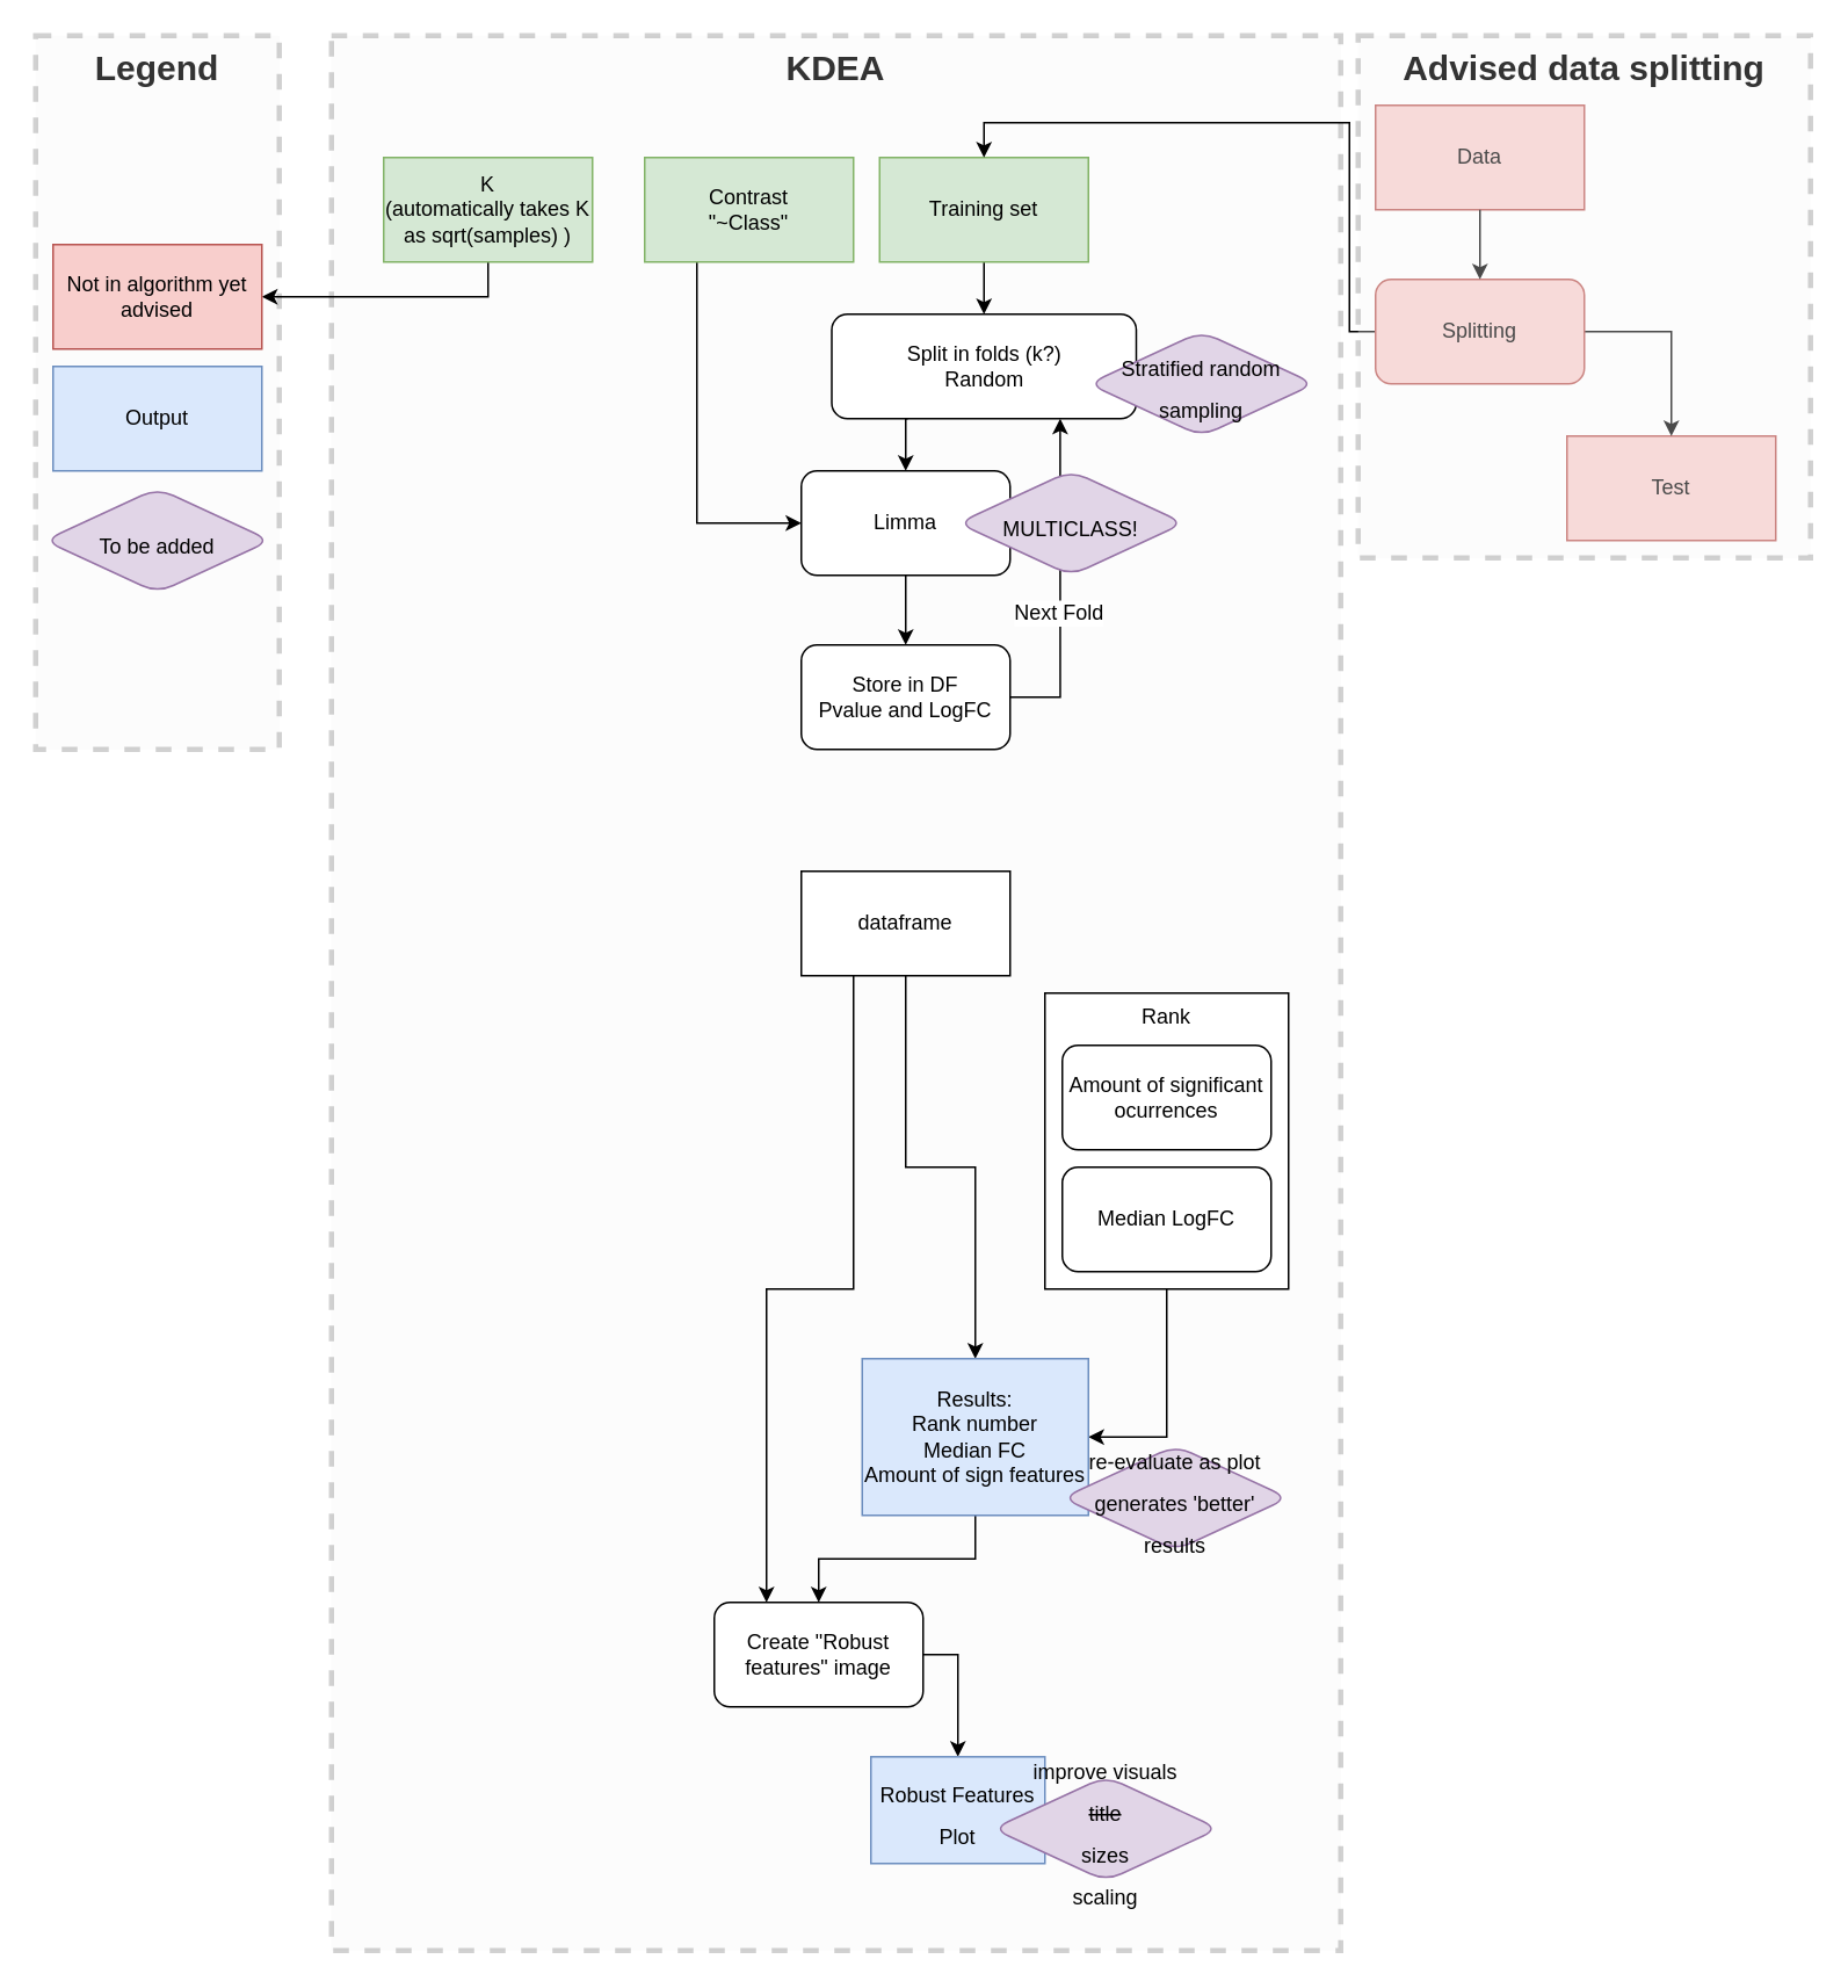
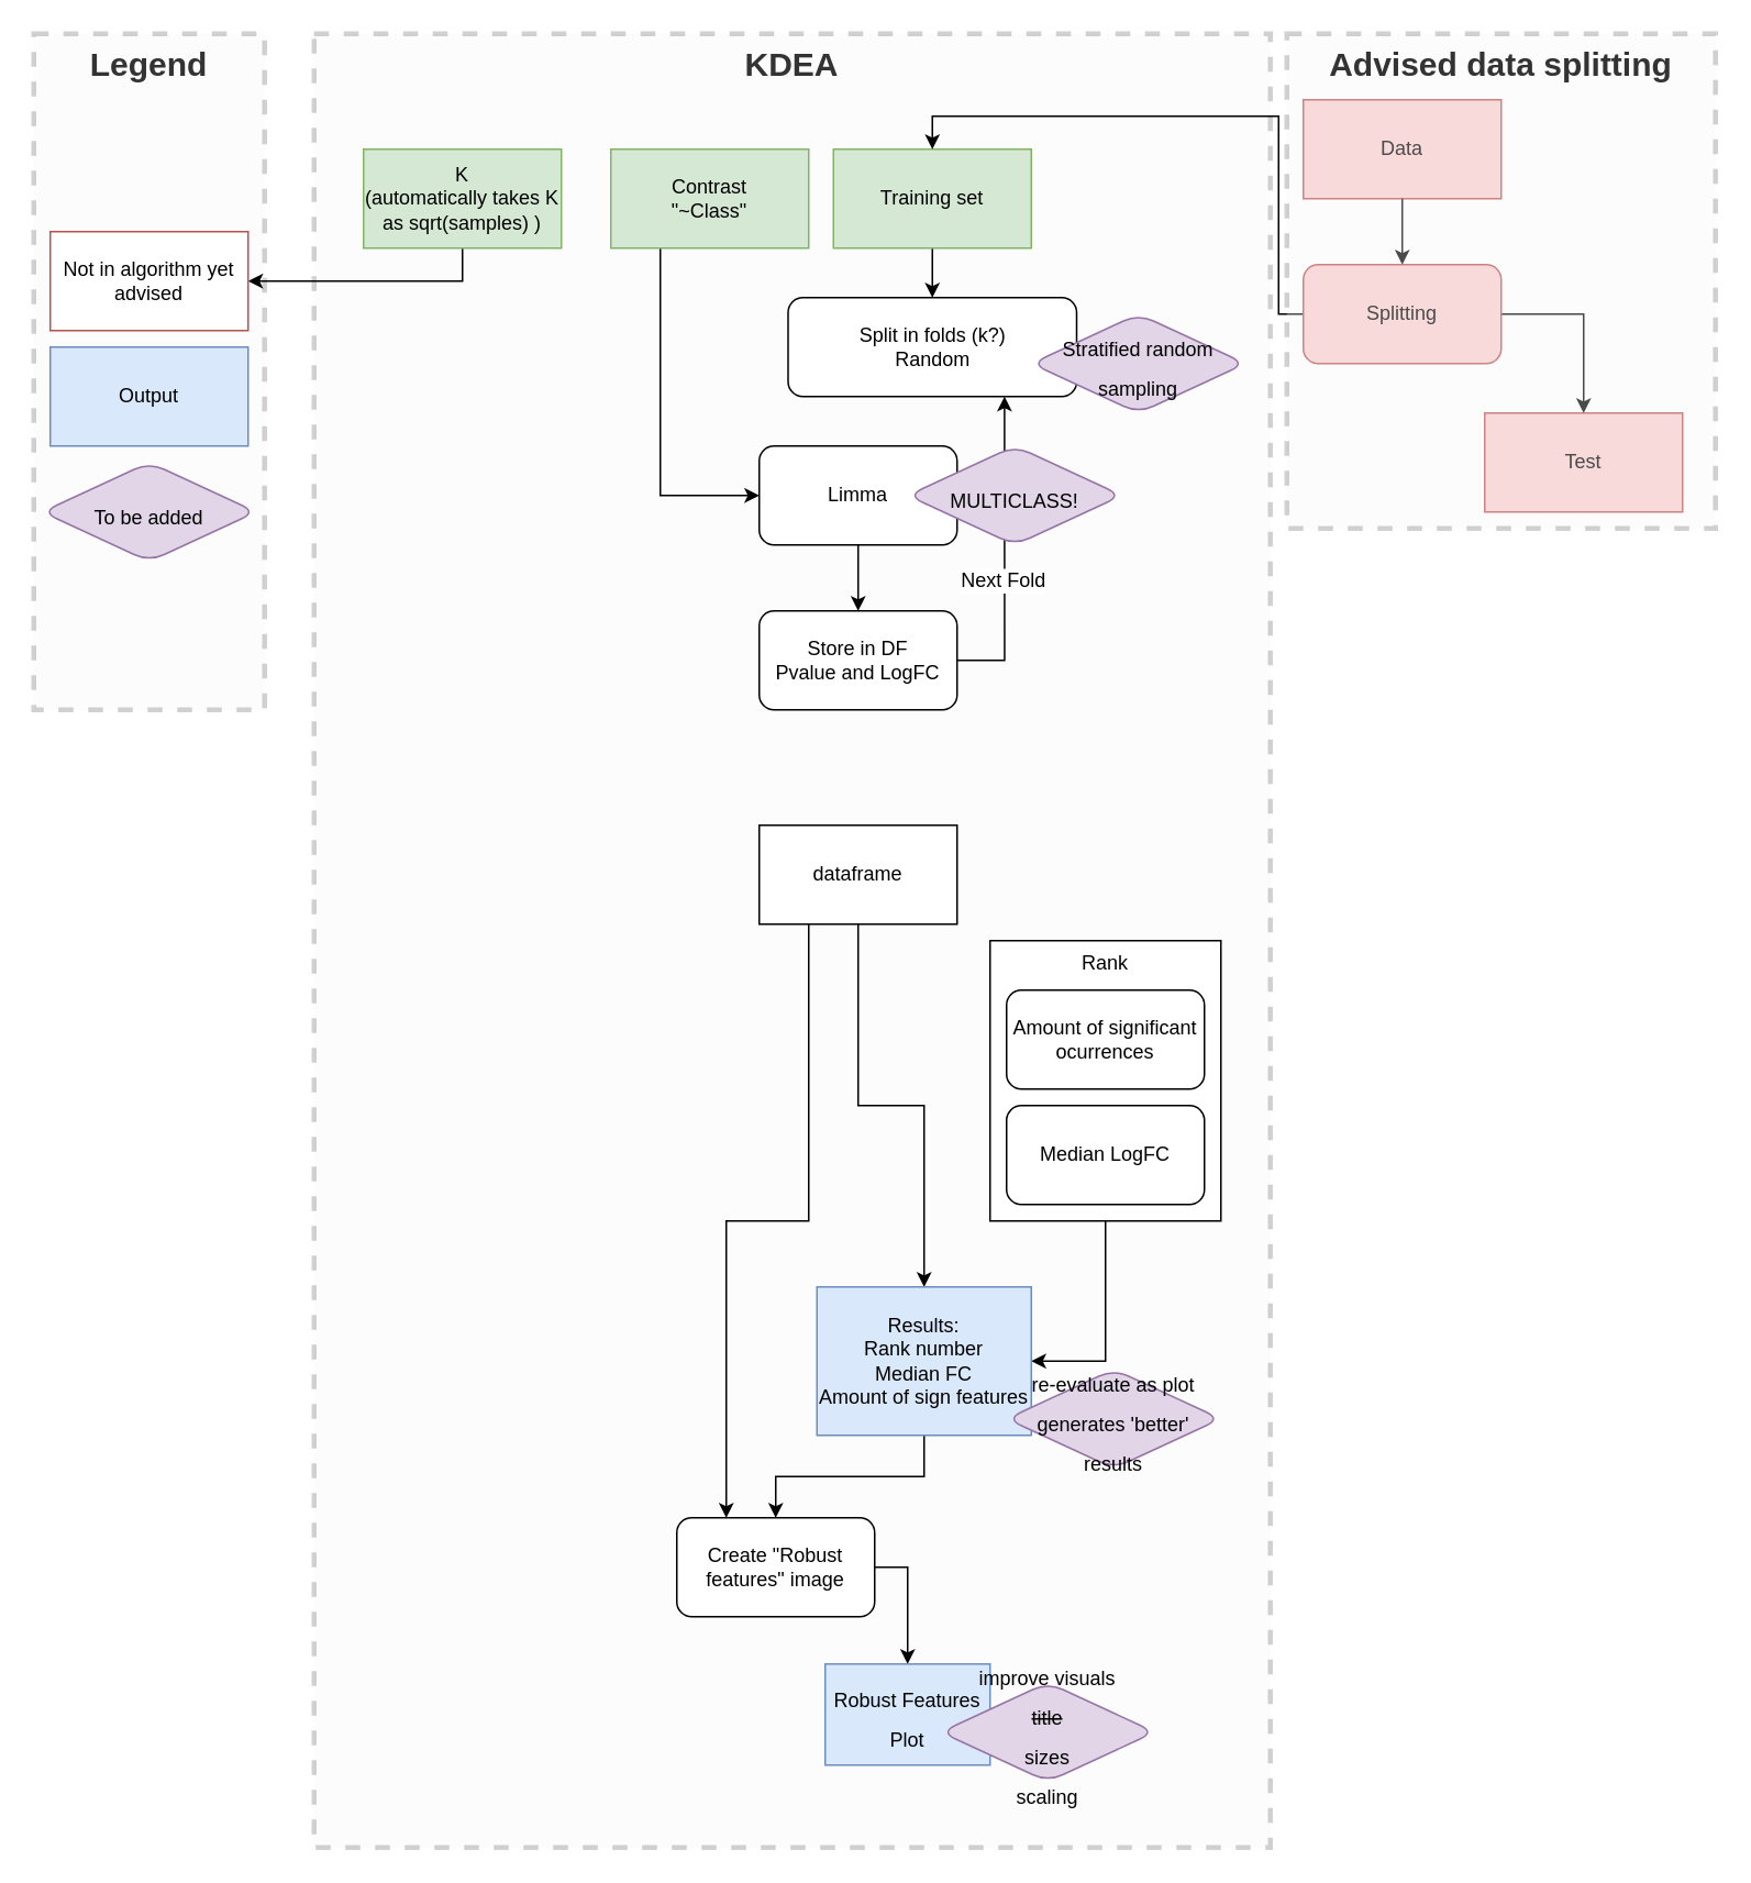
  <mxCell id="0" />
  <mxCell id="1" parent="0" />
  <mxCell id="2" value="Legend" style="rounded=0;whiteSpace=wrap;html=1;verticalAlign=top;fontSize=20;fontStyle=1;fillColor=#f5f5f5;strokeColor=#666666;fontColor=#333333;dashed=1;strokeWidth=3;opacity=30;" vertex="1" parent="1"><mxGeometry x="20" y="20" width="140" height="410" as="geometry" /></mxCell>
  <mxCell id="3" value="KDEA" style="rounded=0;whiteSpace=wrap;html=1;verticalAlign=top;fontSize=20;fontStyle=1;fillColor=#f5f5f5;strokeColor=#666666;fontColor=#333333;dashed=1;strokeWidth=3;opacity=30;" vertex="1" parent="1"><mxGeometry x="190" y="20" width="580" height="1100" as="geometry" /></mxCell>
  <mxCell id="4" style="edgeStyle=orthogonalEdgeStyle;rounded=0;orthogonalLoop=1;jettySize=auto;html=1;exitX=0.5;exitY=1;exitDx=0;exitDy=0;entryX=1;entryY=0.5;entryDx=0;entryDy=0;" edge="1" parent="1" source="5" target="24"><mxGeometry relative="1" as="geometry" /></mxCell>
  <mxCell id="5" value="Rank" style="rounded=0;whiteSpace=wrap;html=1;verticalAlign=top;" vertex="1" parent="1"><mxGeometry x="600" y="570" width="140" height="170" as="geometry" /></mxCell>
  <mxCell id="6" style="edgeStyle=orthogonalEdgeStyle;rounded=0;orthogonalLoop=1;jettySize=auto;html=1;exitX=0.5;exitY=1;exitDx=0;exitDy=0;" edge="1" parent="1" source="7" target="10"><mxGeometry relative="1" as="geometry" /></mxCell>
  <mxCell id="7" value="Training set" style="rounded=0;whiteSpace=wrap;html=1;fillColor=#d5e8d4;strokeColor=#82b366;" vertex="1" parent="1"><mxGeometry x="505" y="90" width="120" height="60" as="geometry" /></mxCell>
  <mxCell id="8" style="edgeStyle=orthogonalEdgeStyle;rounded=0;orthogonalLoop=1;jettySize=auto;html=1;exitX=0;exitY=0.5;exitDx=0;exitDy=0;entryX=0.5;entryY=0;entryDx=0;entryDy=0;" edge="1" parent="1" source="33" target="7"><mxGeometry relative="1" as="geometry"><Array as="points"><mxPoint x="775" y="190" /><mxPoint x="775" y="70" /><mxPoint x="565" y="70" /></Array></mxGeometry></mxCell>
- <mxCell id="9" style="edgeStyle=orthogonalEdgeStyle;rounded=0;orthogonalLoop=1;jettySize=auto;html=1;exitX=0.25;exitY=1;exitDx=0;exitDy=0;entryX=0.5;entryY=0;entryDx=0;entryDy=0;" edge="1" parent="1" source="10" target="12"><mxGeometry relative="1" as="geometry" /></mxCell>
  <mxCell id="10" value="Split in folds (k?)&lt;br&gt;Random" style="rounded=1;whiteSpace=wrap;html=1;" vertex="1" parent="1"><mxGeometry x="477.5" y="180" width="175" height="60" as="geometry" /></mxCell>
  <mxCell id="11" style="edgeStyle=orthogonalEdgeStyle;rounded=0;orthogonalLoop=1;jettySize=auto;html=1;exitX=0.5;exitY=1;exitDx=0;exitDy=0;entryX=0.5;entryY=0;entryDx=0;entryDy=0;" edge="1" parent="1" source="12" target="17"><mxGeometry relative="1" as="geometry" /></mxCell>
  <mxCell id="12" value="Limma" style="rounded=1;whiteSpace=wrap;html=1;" vertex="1" parent="1"><mxGeometry x="460" y="270" width="120" height="60" as="geometry" /></mxCell>
  <mxCell id="13" style="edgeStyle=orthogonalEdgeStyle;rounded=0;orthogonalLoop=1;jettySize=auto;html=1;exitX=0.25;exitY=1;exitDx=0;exitDy=0;entryX=0;entryY=0.5;entryDx=0;entryDy=0;" edge="1" parent="1" source="14" target="12"><mxGeometry relative="1" as="geometry" /></mxCell>
  <mxCell id="14" value="Contrast&lt;br&gt;&quot;~Class&quot;" style="rounded=0;whiteSpace=wrap;html=1;fillColor=#d5e8d4;strokeColor=#82b366;" vertex="1" parent="1"><mxGeometry x="370" y="90" width="120" height="60" as="geometry" /></mxCell>
  <mxCell id="15" style="edgeStyle=orthogonalEdgeStyle;rounded=0;orthogonalLoop=1;jettySize=auto;html=1;exitX=1;exitY=0.5;exitDx=0;exitDy=0;entryX=0.75;entryY=1;entryDx=0;entryDy=0;" edge="1" parent="1" source="17" target="10"><mxGeometry relative="1" as="geometry" /></mxCell>
  <mxCell id="16" value="Next Fold" style="text;html=1;align=center;verticalAlign=middle;resizable=0;points=[];labelBackgroundColor=#ffffff;" vertex="1" connectable="0" parent="15"><mxGeometry x="-0.112" y="1" relative="1" as="geometry"><mxPoint y="7" as="offset" /></mxGeometry></mxCell>
  <mxCell id="17" value="Store in DF&lt;br&gt;Pvalue and LogFC" style="rounded=1;whiteSpace=wrap;html=1;" vertex="1" parent="1"><mxGeometry x="460" y="370" width="120" height="60" as="geometry" /></mxCell>
  <mxCell id="18" style="edgeStyle=orthogonalEdgeStyle;rounded=0;orthogonalLoop=1;jettySize=auto;html=1;exitX=0.5;exitY=1;exitDx=0;exitDy=0;entryX=0.5;entryY=0;entryDx=0;entryDy=0;" edge="1" parent="1" source="20" target="24"><mxGeometry relative="1" as="geometry" /></mxCell>
  <mxCell id="19" style="edgeStyle=orthogonalEdgeStyle;rounded=0;orthogonalLoop=1;jettySize=auto;html=1;exitX=0.25;exitY=1;exitDx=0;exitDy=0;entryX=0.25;entryY=0;entryDx=0;entryDy=0;fontSize=20;" edge="1" parent="1" source="20" target="28"><mxGeometry relative="1" as="geometry" /></mxCell>
  <mxCell id="20" value="dataframe" style="rounded=0;whiteSpace=wrap;html=1;" vertex="1" parent="1"><mxGeometry x="460" y="500" width="120" height="60" as="geometry" /></mxCell>
  <mxCell id="21" value="Median LogFC" style="rounded=1;whiteSpace=wrap;html=1;" vertex="1" parent="1"><mxGeometry x="610" y="670" width="120" height="60" as="geometry" /></mxCell>
  <mxCell id="22" value="Amount of significant ocurrences" style="rounded=1;whiteSpace=wrap;html=1;" vertex="1" parent="1"><mxGeometry x="610" y="600" width="120" height="60" as="geometry" /></mxCell>
  <mxCell id="23" style="edgeStyle=orthogonalEdgeStyle;rounded=0;orthogonalLoop=1;jettySize=auto;html=1;exitX=0.5;exitY=1;exitDx=0;exitDy=0;fontSize=20;" edge="1" parent="1" source="24" target="28"><mxGeometry relative="1" as="geometry" /></mxCell>
  <mxCell id="24" value="Results:&lt;br&gt;Rank number&lt;br&gt;Median FC&lt;br&gt;Amount of sign features" style="rounded=0;whiteSpace=wrap;html=1;fillColor=#dae8fc;strokeColor=#6c8ebf;" vertex="1" parent="1"><mxGeometry x="495" y="780" width="130" height="90" as="geometry" /></mxCell>
  <mxCell id="25" style="edgeStyle=orthogonalEdgeStyle;rounded=0;orthogonalLoop=1;jettySize=auto;html=1;exitX=0.5;exitY=1;exitDx=0;exitDy=0;" edge="1" parent="1" source="26" target="36"><mxGeometry relative="1" as="geometry" /></mxCell>
  <mxCell id="26" value="K&lt;br&gt;(automatically takes K as sqrt(samples) )" style="rounded=0;whiteSpace=wrap;html=1;fillColor=#d5e8d4;strokeColor=#82b366;" vertex="1" parent="1"><mxGeometry x="220" y="90" width="120" height="60" as="geometry" /></mxCell>
  <mxCell id="27" style="edgeStyle=orthogonalEdgeStyle;rounded=0;orthogonalLoop=1;jettySize=auto;html=1;exitX=1;exitY=0.5;exitDx=0;exitDy=0;entryX=0.5;entryY=0;entryDx=0;entryDy=0;fontSize=20;" edge="1" parent="1" source="28" target="38"><mxGeometry relative="1" as="geometry" /></mxCell>
  <mxCell id="28" value="Create &quot;Robust features&quot; image" style="rounded=1;whiteSpace=wrap;html=1;" vertex="1" parent="1"><mxGeometry x="410" y="920" width="120" height="60" as="geometry" /></mxCell>
  <mxCell id="29" value="" style="group" vertex="1" connectable="0" parent="1"><mxGeometry x="780" y="20" width="260" height="300" as="geometry" /></mxCell>
  <mxCell id="30" value="Data&lt;br&gt;" style="rounded=0;whiteSpace=wrap;html=1;fillColor=#f8cecc;strokeColor=#b85450;" vertex="1" parent="29"><mxGeometry x="10" y="40" width="120" height="60" as="geometry" /></mxCell>
  <mxCell id="31" value="Test" style="rounded=0;whiteSpace=wrap;html=1;fillColor=#f8cecc;strokeColor=#b85450;" vertex="1" parent="29"><mxGeometry x="120" y="230" width="120" height="60" as="geometry" /></mxCell>
  <mxCell id="32" style="edgeStyle=orthogonalEdgeStyle;rounded=0;orthogonalLoop=1;jettySize=auto;html=1;exitX=1;exitY=0.5;exitDx=0;exitDy=0;entryX=0.5;entryY=0;entryDx=0;entryDy=0;" edge="1" parent="29" source="33" target="31"><mxGeometry relative="1" as="geometry" /></mxCell>
  <mxCell id="33" value="Splitting" style="rounded=1;whiteSpace=wrap;html=1;fillColor=#f8cecc;strokeColor=#b85450;" vertex="1" parent="29"><mxGeometry x="10" y="140" width="120" height="60" as="geometry" /></mxCell>
  <mxCell id="34" style="edgeStyle=orthogonalEdgeStyle;rounded=0;orthogonalLoop=1;jettySize=auto;html=1;exitX=0.5;exitY=1;exitDx=0;exitDy=0;entryX=0.5;entryY=0;entryDx=0;entryDy=0;" edge="1" parent="29" source="30" target="33"><mxGeometry relative="1" as="geometry" /></mxCell>
  <mxCell id="35" value="Advised data splitting" style="rounded=0;whiteSpace=wrap;html=1;verticalAlign=top;fontSize=20;fontStyle=1;fillColor=#f5f5f5;strokeColor=#666666;fontColor=#333333;dashed=1;strokeWidth=3;opacity=30;" vertex="1" parent="29"><mxGeometry width="260" height="300" as="geometry" /></mxCell>
- <mxCell id="36" value="Not in algorithm yet advised" style="rounded=0;whiteSpace=wrap;html=1;fillColor=#f8cecc;strokeColor=#b85450;" vertex="1" parent="1"><mxGeometry x="30" y="140" width="120" height="60" as="geometry" /></mxCell>
+ <mxCell id="36" value="Not in algorithm yet advised" style="rounded=0;whiteSpace=wrap;html=1;fillColor=#ffffff;strokeColor=#b85450;" vertex="1" parent="1"><mxGeometry x="30" y="140" width="120" height="60" as="geometry" /></mxCell>
  <mxCell id="37" value="Output" style="rounded=0;whiteSpace=wrap;html=1;fillColor=#dae8fc;strokeColor=#6c8ebf;" vertex="1" parent="1"><mxGeometry x="30" y="210" width="120" height="60" as="geometry" /></mxCell>
  <mxCell id="38" value="&lt;font style=&quot;font-size: 12px&quot;&gt;Robust Features Plot&lt;/font&gt;" style="rounded=0;whiteSpace=wrap;html=1;strokeWidth=1;fontSize=20;fillColor=#dae8fc;strokeColor=#6c8ebf;" vertex="1" parent="1"><mxGeometry x="500" y="1008.71" width="100" height="61.29" as="geometry" /></mxCell>
  <mxCell id="39" value="&lt;font style=&quot;font-size: 12px&quot;&gt;To be added&lt;/font&gt;" style="rhombus;whiteSpace=wrap;html=1;strokeWidth=1;fontSize=20;rounded=1;fillColor=#e1d5e7;strokeColor=#9673a6;" vertex="1" parent="1"><mxGeometry x="25" y="280" width="130" height="60" as="geometry" /></mxCell>
  <mxCell id="40" value="&lt;font style=&quot;font-size: 12px&quot;&gt;Stratified random sampling&lt;/font&gt;" style="rhombus;whiteSpace=wrap;html=1;strokeWidth=1;fontSize=20;rounded=1;fillColor=#e1d5e7;strokeColor=#9673a6;rotation=0;" vertex="1" parent="1"><mxGeometry x="625" y="190" width="130" height="60" as="geometry" /></mxCell>
  <mxCell id="41" value="&lt;font style=&quot;font-size: 12px&quot;&gt;MULTICLASS!&lt;/font&gt;" style="rhombus;whiteSpace=wrap;html=1;strokeWidth=1;fontSize=20;rounded=1;fillColor=#e1d5e7;strokeColor=#9673a6;rotation=0;" vertex="1" parent="1"><mxGeometry x="550" y="270" width="130" height="60" as="geometry" /></mxCell>
  <mxCell id="42" value="&lt;span style=&quot;font-size: 12px&quot;&gt;improve visuals&lt;br&gt;&lt;strike&gt;title&lt;/strike&gt;&lt;br&gt;sizes&lt;br&gt;scaling&lt;br&gt;&lt;/span&gt;" style="rhombus;whiteSpace=wrap;html=1;strokeWidth=1;fontSize=20;rounded=1;fillColor=#e1d5e7;strokeColor=#9673a6;rotation=0;" vertex="1" parent="1"><mxGeometry x="570" y="1020" width="130" height="60" as="geometry" /></mxCell>
  <mxCell id="43" value="&lt;span style=&quot;font-size: 12px&quot;&gt;re-evaluate as plot generates 'better' results&lt;/span&gt;" style="rhombus;whiteSpace=wrap;html=1;strokeWidth=1;fontSize=20;rounded=1;fillColor=#e1d5e7;strokeColor=#9673a6;rotation=0;" vertex="1" parent="1"><mxGeometry x="610" y="830" width="130" height="60" as="geometry" /></mxCell>
